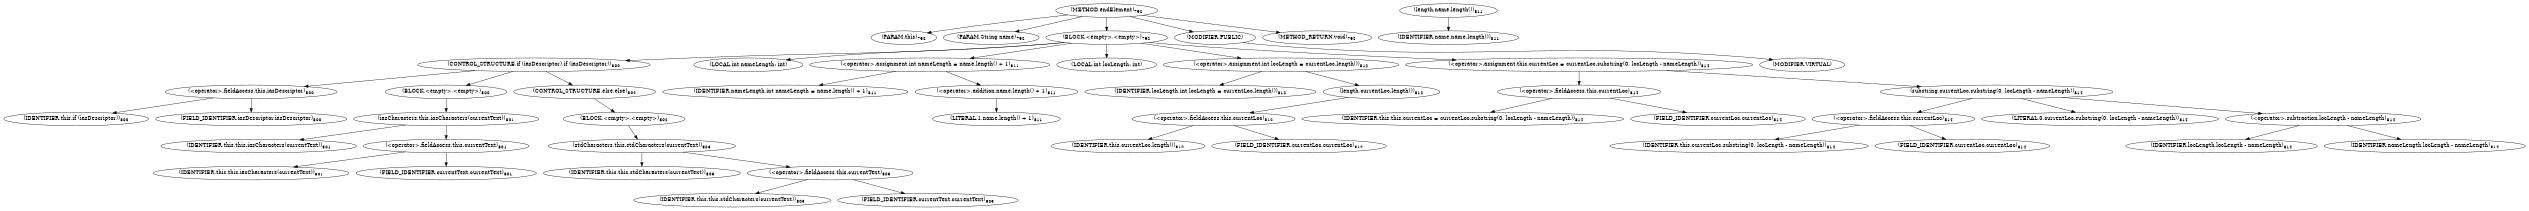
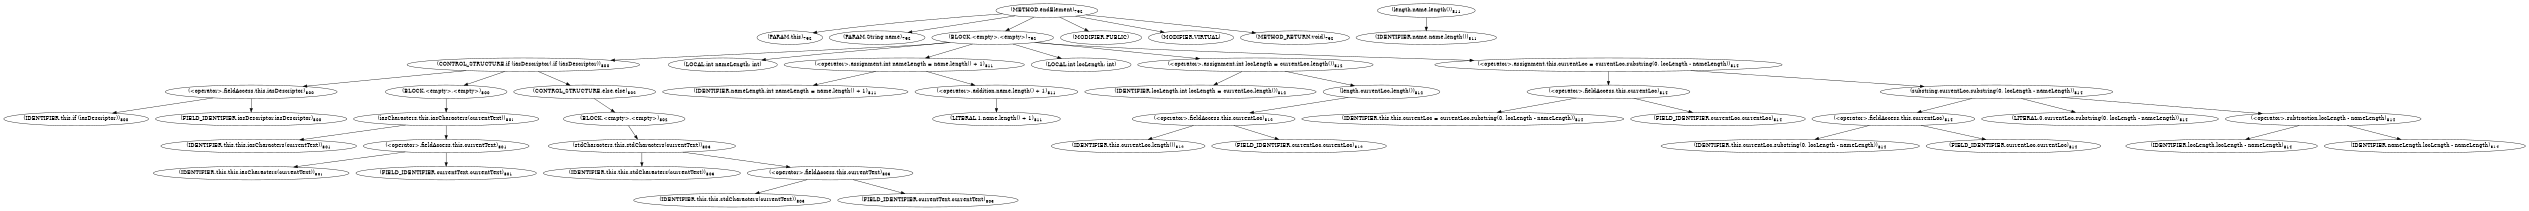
  digraph {
    n1 [label=<(METHOD,endElement)<SUB>792</SUB>>]
    n2 [label=<(PARAM,this)<SUB>792</SUB>>]
    n3 [label=<(PARAM,String name)<SUB>792</SUB>>]
    n4 [label=<(BLOCK,&lt;empty&gt;,&lt;empty&gt;)<SUB>792</SUB>>]
    n5 [label=<(MODIFIER,PUBLIC)>]
    n6 [label=<(MODIFIER,VIRTUAL)>]
    n7 [label=<(METHOD_RETURN,void)<SUB>792</SUB>>]
    n8 [label=<(CONTROL_STRUCTURE,if (iasDescriptor),if (iasDescriptor))<SUB>800</SUB>>]
    n9 [label=<(LOCAL,int nameLength: int)>]
    n10 [label=<(&lt;operator&gt;.assignment,int nameLength = name.length() + 1)<SUB>811</SUB>>]
    n11 [label=<(LOCAL,int locLength: int)>]
    n12 [label=<(&lt;operator&gt;.assignment,int locLength = currentLoc.length())<SUB>812</SUB>>]
    n13 [label=<(&lt;operator&gt;.assignment,this.currentLoc = currentLoc.substring(0, locLength - nameLength))<SUB>814</SUB>>]
    n14 [label=<(&lt;operator&gt;.fieldAccess,this.iasDescriptor)<SUB>800</SUB>>]
    n15 [label=<(BLOCK,&lt;empty&gt;,&lt;empty&gt;)<SUB>800</SUB>>]
    n16 [label=<(CONTROL_STRUCTURE,else,else)<SUB>802</SUB>>]
    n17 [label=<(IDENTIFIER,nameLength,int nameLength = name.length() + 1)<SUB>811</SUB>>]
    n18 [label=<(&lt;operator&gt;.addition,name.length() + 1)<SUB>811</SUB>>]
    n19 [label=<(IDENTIFIER,locLength,int locLength = currentLoc.length())<SUB>812</SUB>>]
    n20 [label=<(length,currentLoc.length())<SUB>812</SUB>>]
    n21 [label=<(&lt;operator&gt;.fieldAccess,this.currentLoc)<SUB>814</SUB>>]
    n22 [label=<(substring,currentLoc.substring(0, locLength - nameLength))<SUB>814</SUB>>]
    n23 [label=<(IDENTIFIER,this,if (iasDescriptor))<SUB>800</SUB>>]
    n24 [label=<(FIELD_IDENTIFIER,iasDescriptor,iasDescriptor)<SUB>800</SUB>>]
    n25 [label=<(iasCharacters,this.iasCharacters(currentText))<SUB>801</SUB>>]
    n26 [label=<(BLOCK,&lt;empty&gt;,&lt;empty&gt;)<SUB>802</SUB>>]
    n27 [label=<(IDENTIFIER,this,this.iasCharacters(currentText))<SUB>801</SUB>>]
    n28 [label=<(&lt;operator&gt;.fieldAccess,this.currentText)<SUB>801</SUB>>]
    n29 [label=<(IDENTIFIER,this,this.iasCharacters(currentText))<SUB>801</SUB>>]
    n30 [label=<(FIELD_IDENTIFIER,currentText,currentText)<SUB>801</SUB>>]
    n31 [label=<(stdCharacters,this.stdCharacters(currentText))<SUB>803</SUB>>]
    n32 [label=<(IDENTIFIER,this,this.stdCharacters(currentText))<SUB>803</SUB>>]
    n33 [label=<(&lt;operator&gt;.fieldAccess,this.currentText)<SUB>803</SUB>>]
    n34 [label=<(IDENTIFIER,this,this.stdCharacters(currentText))<SUB>803</SUB>>]
    n35 [label=<(FIELD_IDENTIFIER,currentText,currentText)<SUB>803</SUB>>]
    n36 [label=<(LITERAL,1,name.length() + 1)<SUB>811</SUB>>]
    n37 [label=<(length,name.length())<SUB>811</SUB>>]
    n38 [label=<(IDENTIFIER,name,name.length())<SUB>811</SUB>>]
    n39 [label=<(&lt;operator&gt;.fieldAccess,this.currentLoc)<SUB>812</SUB>>]
    n40 [label=<(IDENTIFIER,this,currentLoc.length())<SUB>812</SUB>>]
    n41 [label=<(FIELD_IDENTIFIER,currentLoc,currentLoc)<SUB>812</SUB>>]
    n42 [label=<(IDENTIFIER,this,this.currentLoc = currentLoc.substring(0, locLength - nameLength))<SUB>814</SUB>>]
    n43 [label=<(FIELD_IDENTIFIER,currentLoc,currentLoc)<SUB>814</SUB>>]
    n44 [label=<(&lt;operator&gt;.fieldAccess,this.currentLoc)<SUB>814</SUB>>]
    n45 [label=<(LITERAL,0,currentLoc.substring(0, locLength - nameLength))<SUB>814</SUB>>]
    n46 [label=<(&lt;operator&gt;.subtraction,locLength - nameLength)<SUB>814</SUB>>]
    n47 [label=<(IDENTIFIER,this,currentLoc.substring(0, locLength - nameLength))<SUB>814</SUB>>]
    n48 [label=<(FIELD_IDENTIFIER,currentLoc,currentLoc)<SUB>814</SUB>>]
    n49 [label=<(IDENTIFIER,locLength,locLength - nameLength)<SUB>814</SUB>>]
    n50 [label=<(IDENTIFIER,nameLength,locLength - nameLength)<SUB>814</SUB>>]
    n1 -> n2
    n1 -> n3
    n1 -> n4
    n1 -> n5
-   n5 -> n6
+   n1 -> n6
    n1 -> n7
    n4 -> n8
    n4 -> n9
    n4 -> n10
    n4 -> n11
    n4 -> n12
    n4 -> n13
    n8 -> n14
    n8 -> n15
    n8 -> n16
    n10 -> n17
    n10 -> n18
    n12 -> n19
    n12 -> n20
    n13 -> n21
    n13 -> n22
    n14 -> n23
    n14 -> n24
    n15 -> n25
    n16 -> n26
    n18 -> n36
    n20 -> n39
    n21 -> n42
    n21 -> n43
    n22 -> n44
    n22 -> n45
    n22 -> n46
    n25 -> n27
    n25 -> n28
    n26 -> n31
    n28 -> n29
    n28 -> n30
    n31 -> n32
    n31 -> n33
    n33 -> n34
    n33 -> n35
    n37 -> n38
    n39 -> n40
    n39 -> n41
    n44 -> n47
    n44 -> n48
    n46 -> n49
    n46 -> n50
  }
